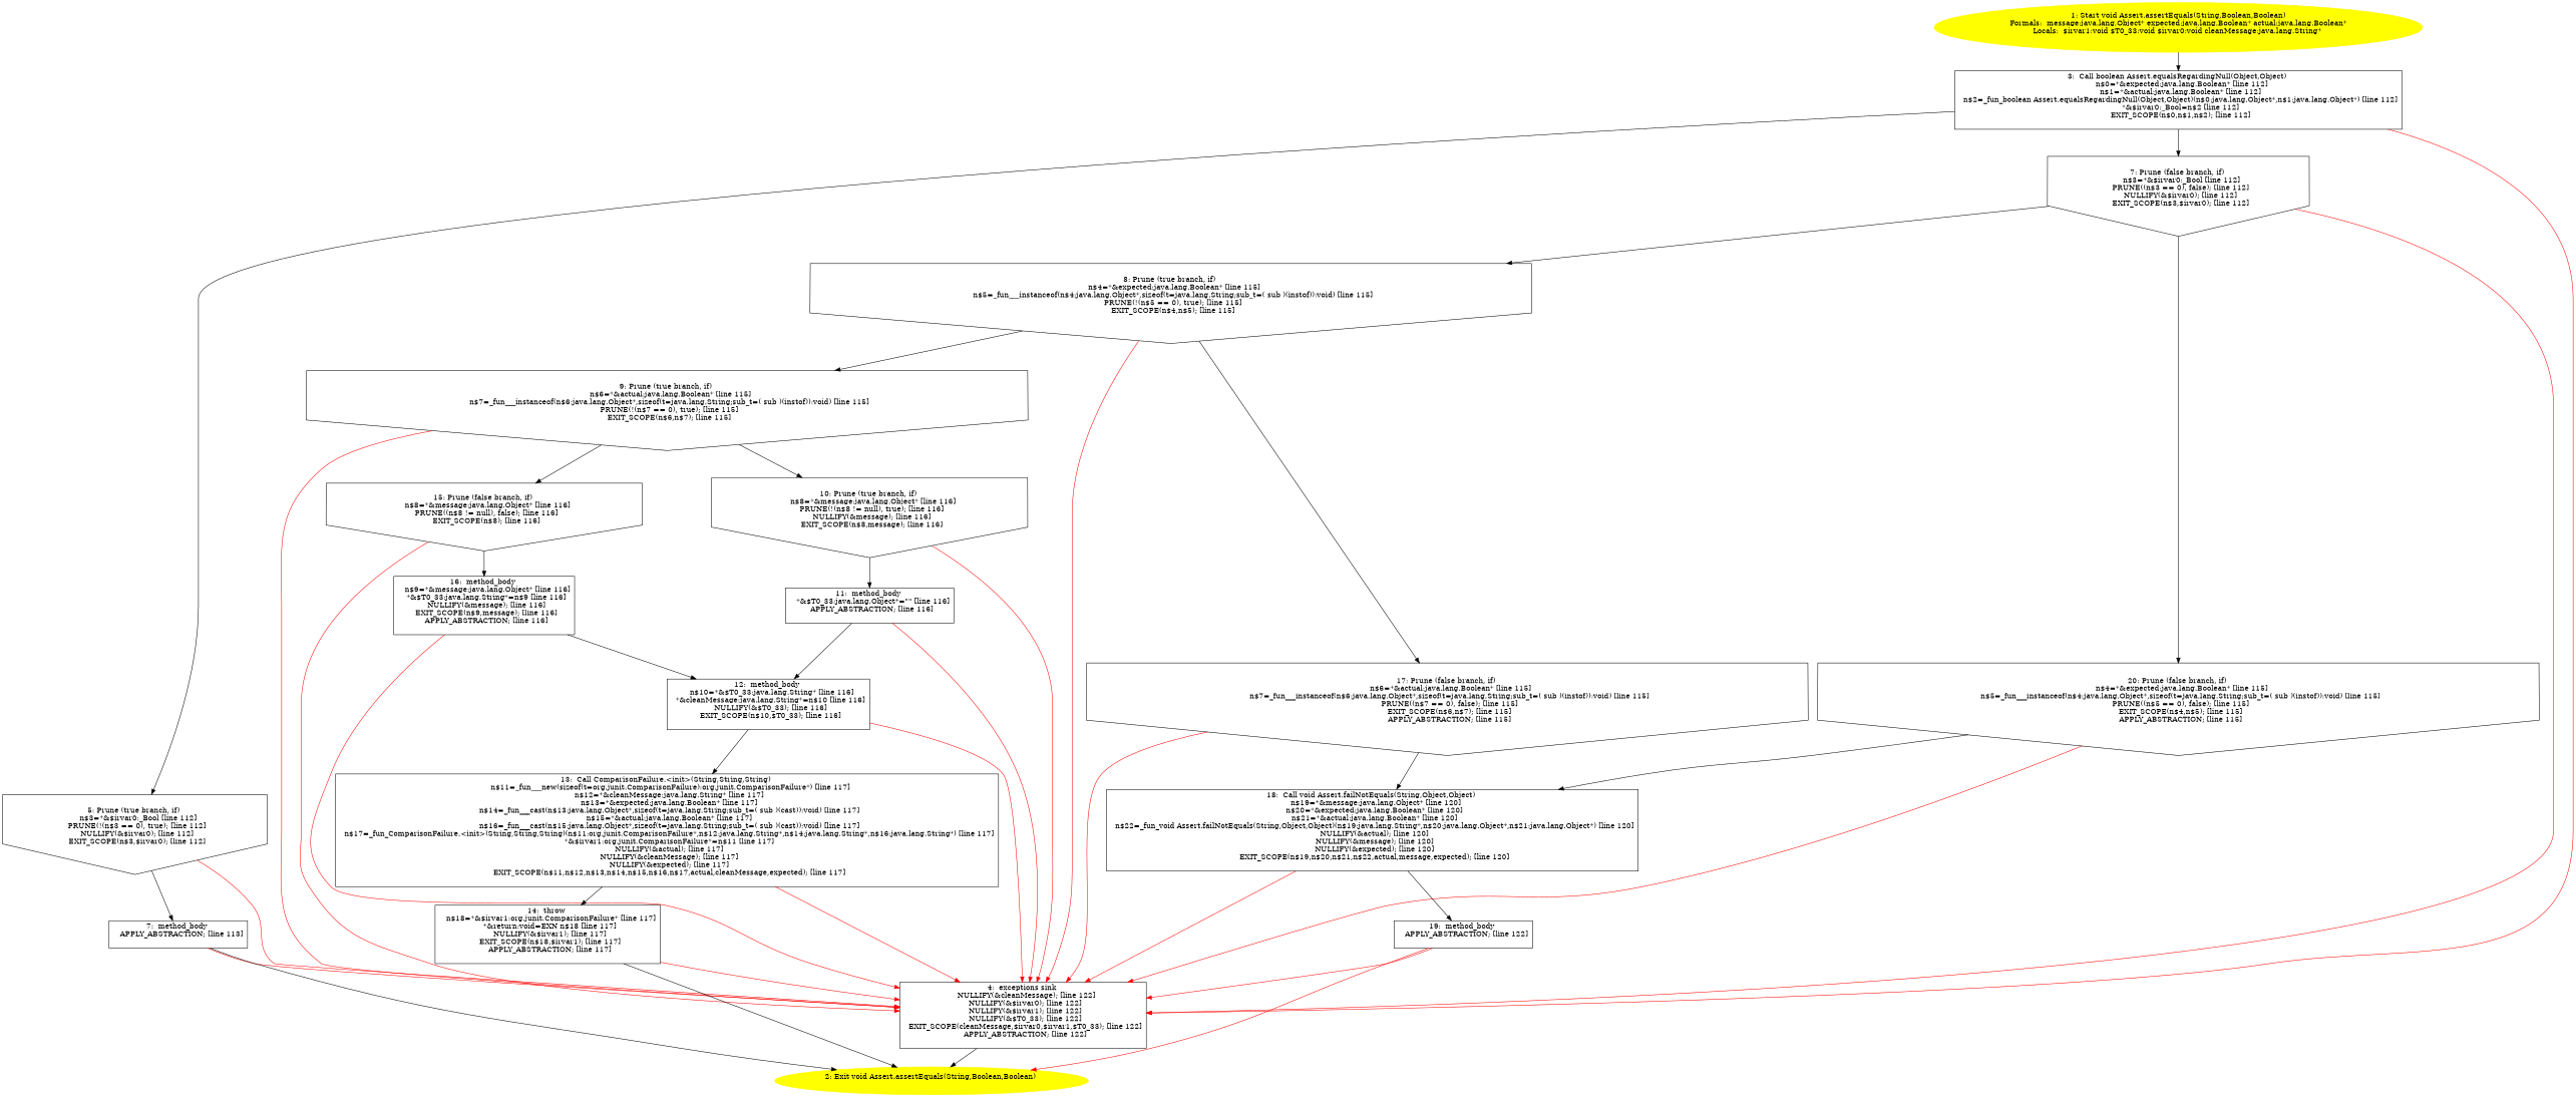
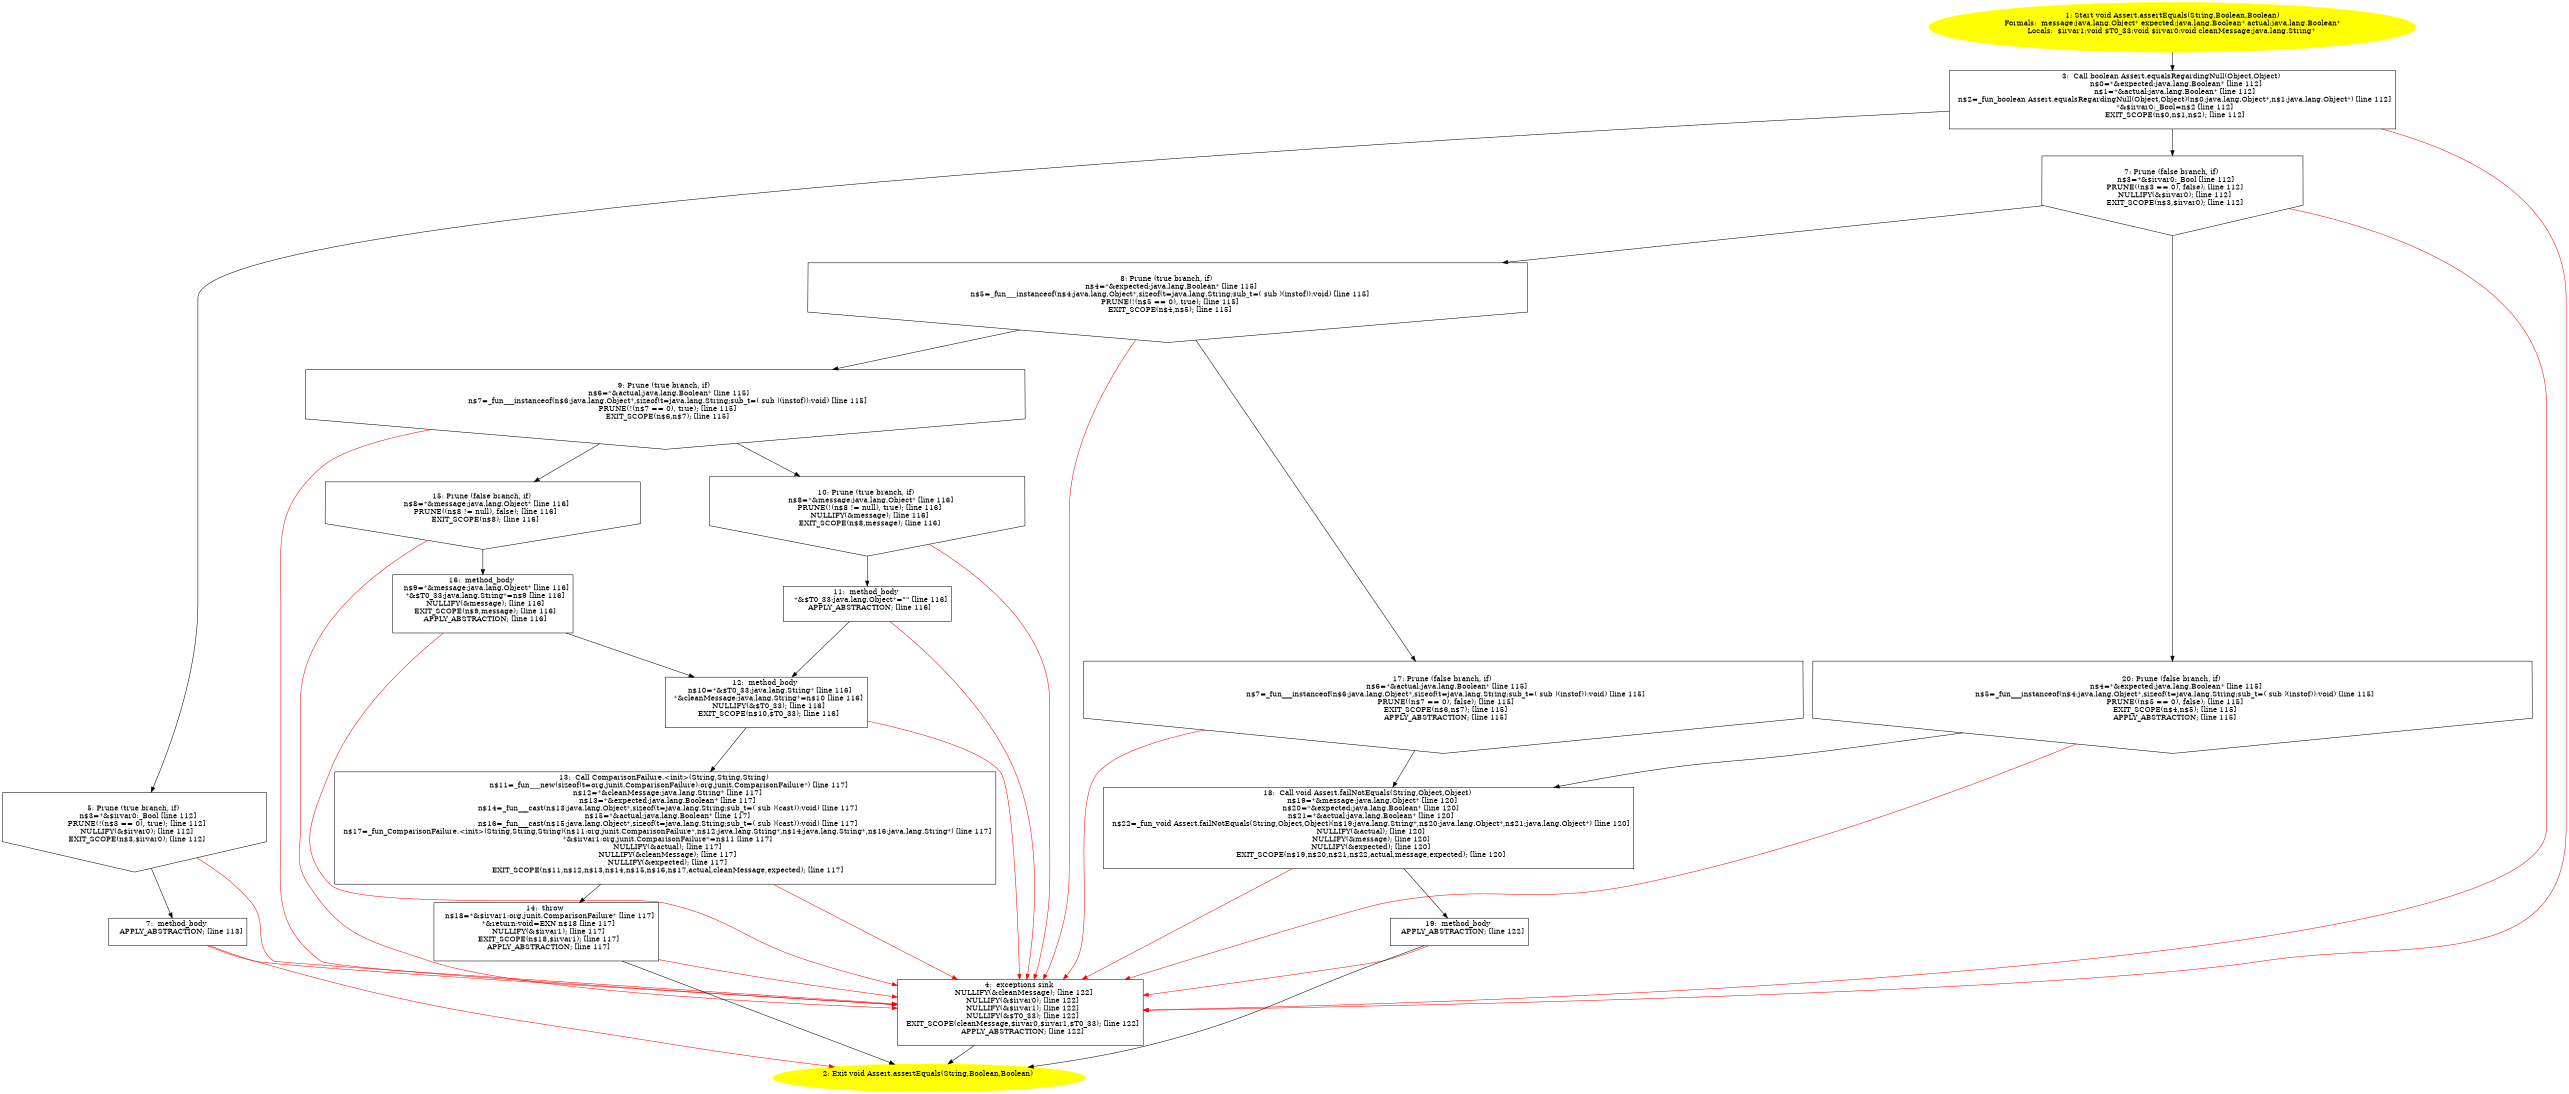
  digraph {
    node [shape=box]
    n1 [color=yellow label="1: Start void Assert.assertEquals(String,Boolean,Boolean)\nFormals:  message:java.lang.Object* expected:java.lang.Boolean* actual:java.lang.Boolean*\nLocals:  $irvar1:void $T0_33:void $irvar0:void cleanMessage:java.lang.String* \n  " style=filled shape=""]
    n2 [label="3:  Call boolean Assert.equalsRegardingNull(Object,Object) \n   n$0=*&expected:java.lang.Boolean* [line 112]\n  n$1=*&actual:java.lang.Boolean* [line 112]\n  n$2=_fun_boolean Assert.equalsRegardingNull(Object,Object)(n$0:java.lang.Object*,n$1:java.lang.Object*) [line 112]\n  *&$irvar0:_Bool=n$2 [line 112]\n  EXIT_SCOPE(n$0,n$1,n$2); [line 112]\n "]
    n3 [label="5: Prune (true branch, if) \n   n$3=*&$irvar0:_Bool [line 112]\n  PRUNE(!(n$3 == 0), true); [line 112]\n  NULLIFY(&$irvar0); [line 112]\n  EXIT_SCOPE(n$3,$irvar0); [line 112]\n " shape=invhouse]
    n4 [label="7: Prune (false branch, if) \n   n$3=*&$irvar0:_Bool [line 112]\n  PRUNE((n$3 == 0), false); [line 112]\n  NULLIFY(&$irvar0); [line 112]\n  EXIT_SCOPE(n$3,$irvar0); [line 112]\n " shape=invhouse]
    n5 [label="4:  exceptions sink \n   NULLIFY(&cleanMessage); [line 122]\n  NULLIFY(&$irvar0); [line 122]\n  NULLIFY(&$irvar1); [line 122]\n  NULLIFY(&$T0_33); [line 122]\n  EXIT_SCOPE(cleanMessage,$irvar0,$irvar1,$T0_33); [line 122]\n  APPLY_ABSTRACTION; [line 122]\n "]
    n6 [label="7:  method_body \n   APPLY_ABSTRACTION; [line 113]\n "]
    n7 [label="8: Prune (true branch, if) \n   n$4=*&expected:java.lang.Boolean* [line 115]\n  n$5=_fun___instanceof(n$4:java.lang.Object*,sizeof(t=java.lang.String;sub_t=( sub )(instof)):void) [line 115]\n  PRUNE(!(n$5 == 0), true); [line 115]\n  EXIT_SCOPE(n$4,n$5); [line 115]\n " shape=invhouse]
    n8 [label="20: Prune (false branch, if) \n   n$4=*&expected:java.lang.Boolean* [line 115]\n  n$5=_fun___instanceof(n$4:java.lang.Object*,sizeof(t=java.lang.String;sub_t=( sub )(instof)):void) [line 115]\n  PRUNE((n$5 == 0), false); [line 115]\n  EXIT_SCOPE(n$4,n$5); [line 115]\n  APPLY_ABSTRACTION; [line 115]\n " shape=invhouse]
    n9 [color=yellow label="2: Exit void Assert.assertEquals(String,Boolean,Boolean) \n  " style=filled shape=""]
    n10 [label="9: Prune (true branch, if) \n   n$6=*&actual:java.lang.Boolean* [line 115]\n  n$7=_fun___instanceof(n$6:java.lang.Object*,sizeof(t=java.lang.String;sub_t=( sub )(instof)):void) [line 115]\n  PRUNE(!(n$7 == 0), true); [line 115]\n  EXIT_SCOPE(n$6,n$7); [line 115]\n " shape=invhouse]
    n11 [label="17: Prune (false branch, if) \n   n$6=*&actual:java.lang.Boolean* [line 115]\n  n$7=_fun___instanceof(n$6:java.lang.Object*,sizeof(t=java.lang.String;sub_t=( sub )(instof)):void) [line 115]\n  PRUNE((n$7 == 0), false); [line 115]\n  EXIT_SCOPE(n$6,n$7); [line 115]\n  APPLY_ABSTRACTION; [line 115]\n " shape=invhouse]
    n12 [label="18:  Call void Assert.failNotEquals(String,Object,Object) \n   n$19=*&message:java.lang.Object* [line 120]\n  n$20=*&expected:java.lang.Boolean* [line 120]\n  n$21=*&actual:java.lang.Boolean* [line 120]\n  n$22=_fun_void Assert.failNotEquals(String,Object,Object)(n$19:java.lang.String*,n$20:java.lang.Object*,n$21:java.lang.Object*) [line 120]\n  NULLIFY(&actual); [line 120]\n  NULLIFY(&message); [line 120]\n  NULLIFY(&expected); [line 120]\n  EXIT_SCOPE(n$19,n$20,n$21,n$22,actual,message,expected); [line 120]\n "]
    n13 [label="10: Prune (true branch, if) \n   n$8=*&message:java.lang.Object* [line 116]\n  PRUNE(!(n$8 != null), true); [line 116]\n  NULLIFY(&message); [line 116]\n  EXIT_SCOPE(n$8,message); [line 116]\n " shape=invhouse]
    n14 [label="15: Prune (false branch, if) \n   n$8=*&message:java.lang.Object* [line 116]\n  PRUNE((n$8 != null), false); [line 116]\n  EXIT_SCOPE(n$8); [line 116]\n " shape=invhouse]
    n15 [label="19:  method_body \n   APPLY_ABSTRACTION; [line 122]\n "]
    n16 [label="11:  method_body \n   *&$T0_33:java.lang.Object*=\"\" [line 116]\n  APPLY_ABSTRACTION; [line 116]\n "]
    n17 [label="16:  method_body \n   n$9=*&message:java.lang.Object* [line 116]\n  *&$T0_33:java.lang.String*=n$9 [line 116]\n  NULLIFY(&message); [line 116]\n  EXIT_SCOPE(n$9,message); [line 116]\n  APPLY_ABSTRACTION; [line 116]\n "]
    n18 [label="12:  method_body \n   n$10=*&$T0_33:java.lang.String* [line 116]\n  *&cleanMessage:java.lang.String*=n$10 [line 116]\n  NULLIFY(&$T0_33); [line 116]\n  EXIT_SCOPE(n$10,$T0_33); [line 116]\n "]
    n19 [label="13:  Call ComparisonFailure.<init>(String,String,String) \n   n$11=_fun___new(sizeof(t=org.junit.ComparisonFailure):org.junit.ComparisonFailure*) [line 117]\n  n$12=*&cleanMessage:java.lang.String* [line 117]\n  n$13=*&expected:java.lang.Boolean* [line 117]\n  n$14=_fun___cast(n$13:java.lang.Object*,sizeof(t=java.lang.String;sub_t=( sub )(cast)):void) [line 117]\n  n$15=*&actual:java.lang.Boolean* [line 117]\n  n$16=_fun___cast(n$15:java.lang.Object*,sizeof(t=java.lang.String;sub_t=( sub )(cast)):void) [line 117]\n  n$17=_fun_ComparisonFailure.<init>(String,String,String)(n$11:org.junit.ComparisonFailure*,n$12:java.lang.String*,n$14:java.lang.String*,n$16:java.lang.String*) [line 117]\n  *&$irvar1:org.junit.ComparisonFailure*=n$11 [line 117]\n  NULLIFY(&actual); [line 117]\n  NULLIFY(&cleanMessage); [line 117]\n  NULLIFY(&expected); [line 117]\n  EXIT_SCOPE(n$11,n$12,n$13,n$14,n$15,n$16,n$17,actual,cleanMessage,expected); [line 117]\n "]
    n20 [label="14:  throw \n   n$18=*&$irvar1:org.junit.ComparisonFailure* [line 117]\n  *&return:void=EXN n$18 [line 117]\n  NULLIFY(&$irvar1); [line 117]\n  EXIT_SCOPE(n$18,$irvar1); [line 117]\n  APPLY_ABSTRACTION; [line 117]\n "]
    n1 -> n2
    n2 -> n3
    n2 -> n4
    n2 -> n5 [color=red]
    n3 -> n5 [color=red]
    n3 -> n6
    n4 -> n5 [color=red]
    n4 -> n7
    n4 -> n8
    n5 -> n9
    n6 -> n5 [color=red]
-   n6 -> n9
+   n6 -> n9 [color=red]
    n7 -> n5 [color=red]
    n7 -> n10
    n7 -> n11
    n8 -> n5 [color=red]
    n8 -> n12
    n10 -> n5 [color=red]
    n10 -> n13
    n10 -> n14
    n11 -> n5 [color=red]
    n11 -> n12
    n12 -> n5 [color=red]
    n12 -> n15
    n13 -> n5 [color=red]
    n13 -> n16
    n14 -> n5 [color=red]
    n14 -> n17
    n15 -> n5 [color=red]
-   n15 -> n9 [color=red]
+   n15 -> n9
    n16 -> n5 [color=red]
    n16 -> n18
    n17 -> n5 [color=red]
    n17 -> n18
    n18 -> n5 [color=red]
    n18 -> n19
    n19 -> n5 [color=red]
    n19 -> n20
    n20 -> n5 [color=red]
    n20 -> n9
  }
